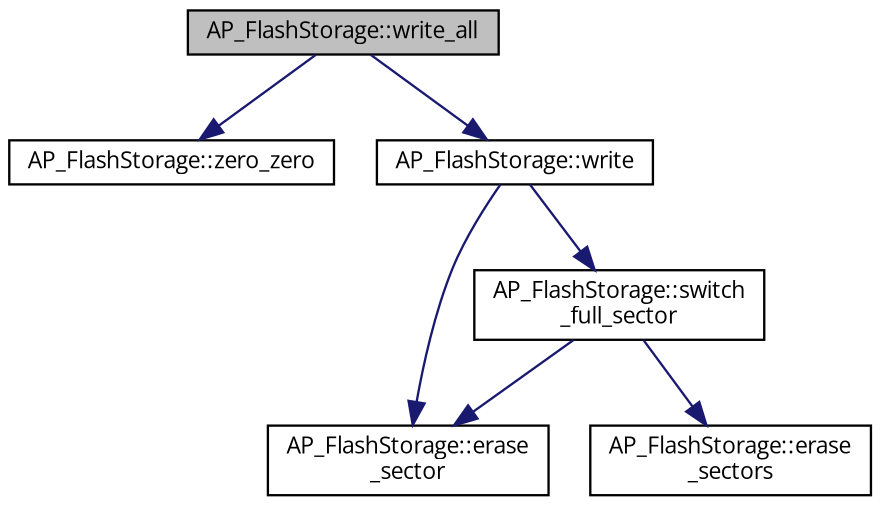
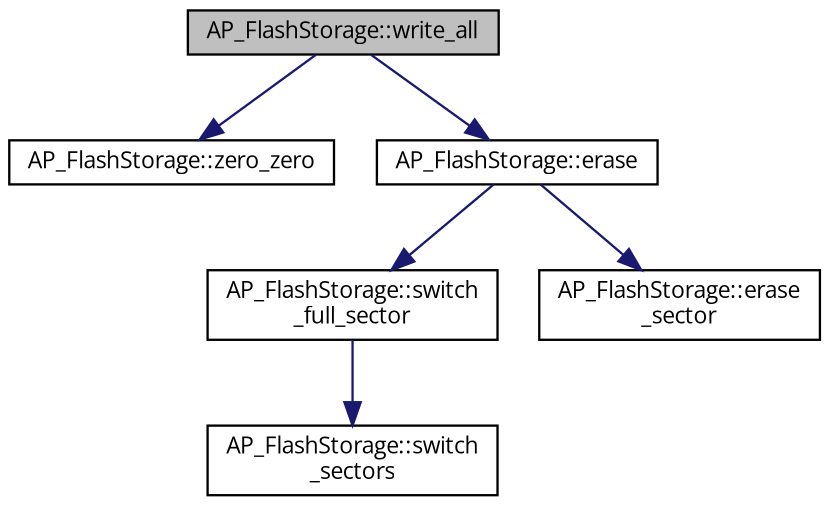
  digraph {
    fontname="Open Sans"
    rankdir=TB
    node [color=black fillcolor=white fontname="Open Sans" fontsize=10 shape=record style=filled]
    edge [color=midnightblue fontname="Open Sans" fontsize=10 labelfontname=Helvetica labelfontsize=10 style=solid]
    n1 [fillcolor=grey75 fontcolor=black height=0.2 label="AP_FlashStorage::write_all" width=0.4]
    n2 [height=0.2 label="AP_FlashStorage::zero_zero" width=0.4]
-   n3 [height=0.2 label="AP_FlashStorage::write" width=0.4]
+   n3 [height=0.2 label="AP_FlashStorage::erase" width=0.4]
    n4 [height=0.2 label="AP_FlashStorage::switch\l_full_sector" width=0.4]
    n5 [height=0.2 label="AP_FlashStorage::erase\l_sector" width=0.4]
-   n6 [height=0.2 label="AP_FlashStorage::erase\l_sectors" width=0.4]
+   n6 [height=0.2 label="AP_FlashStorage::switch\l_sectors" width=0.4]
    n1 -> n2
    n1 -> n3
    n3 -> n4
    n3 -> n5
-   n4 -> n5
    n4 -> n6
  }
